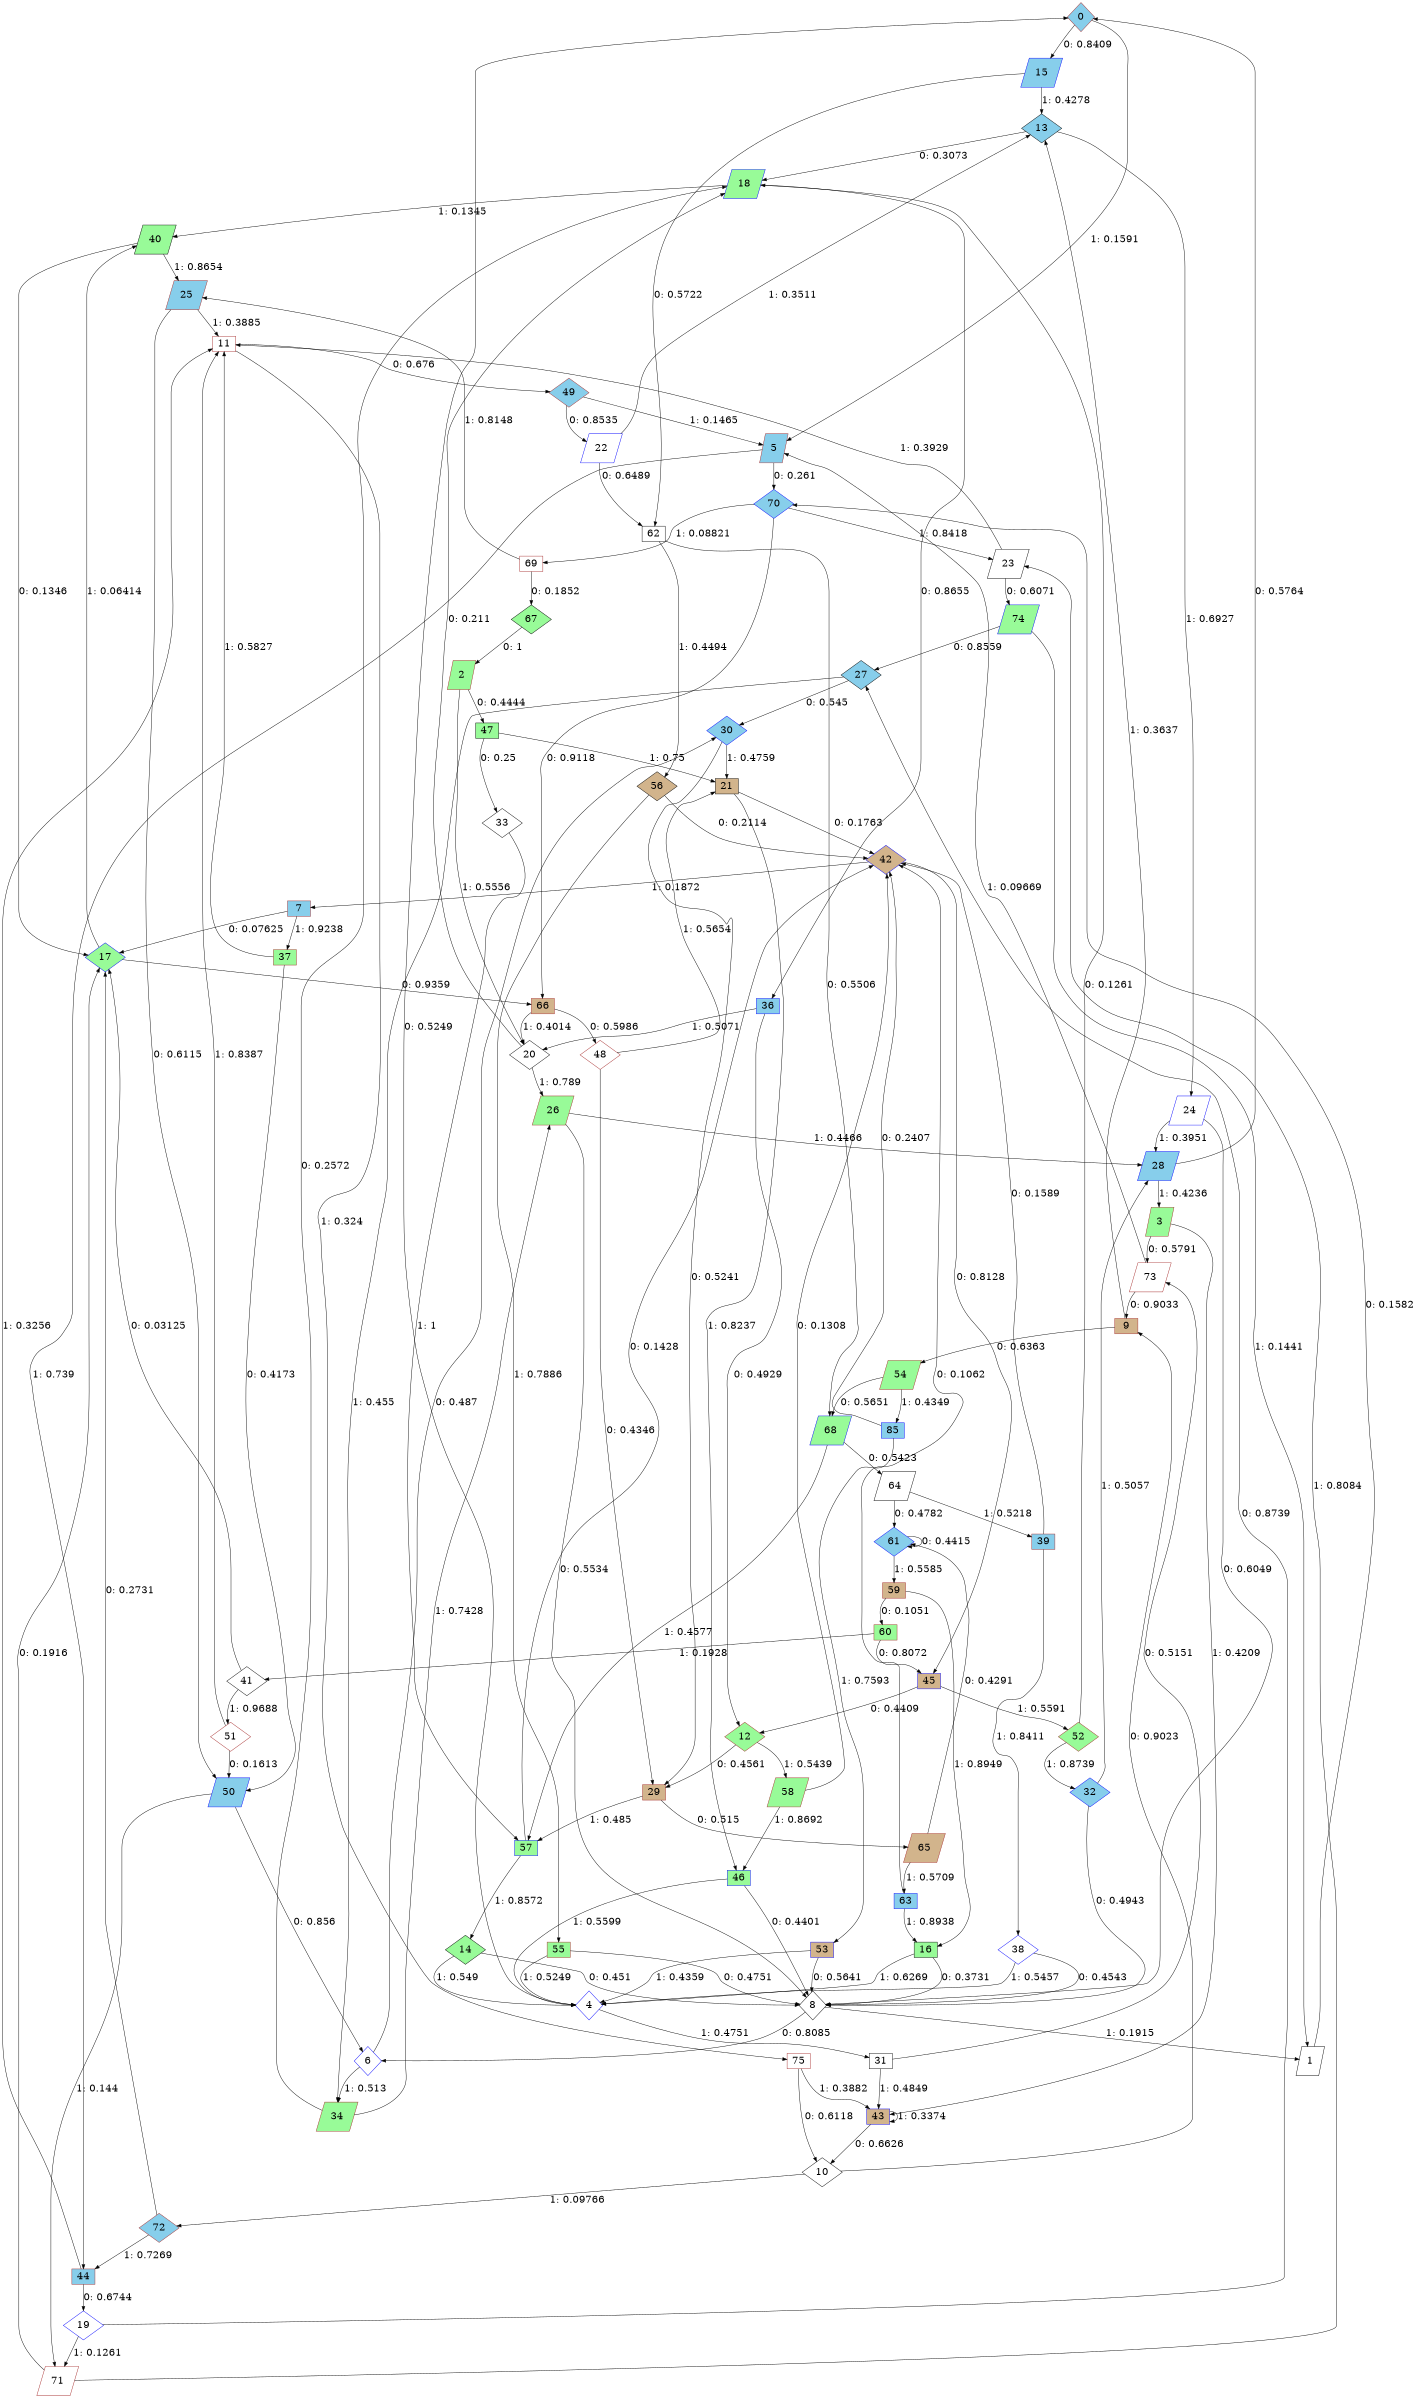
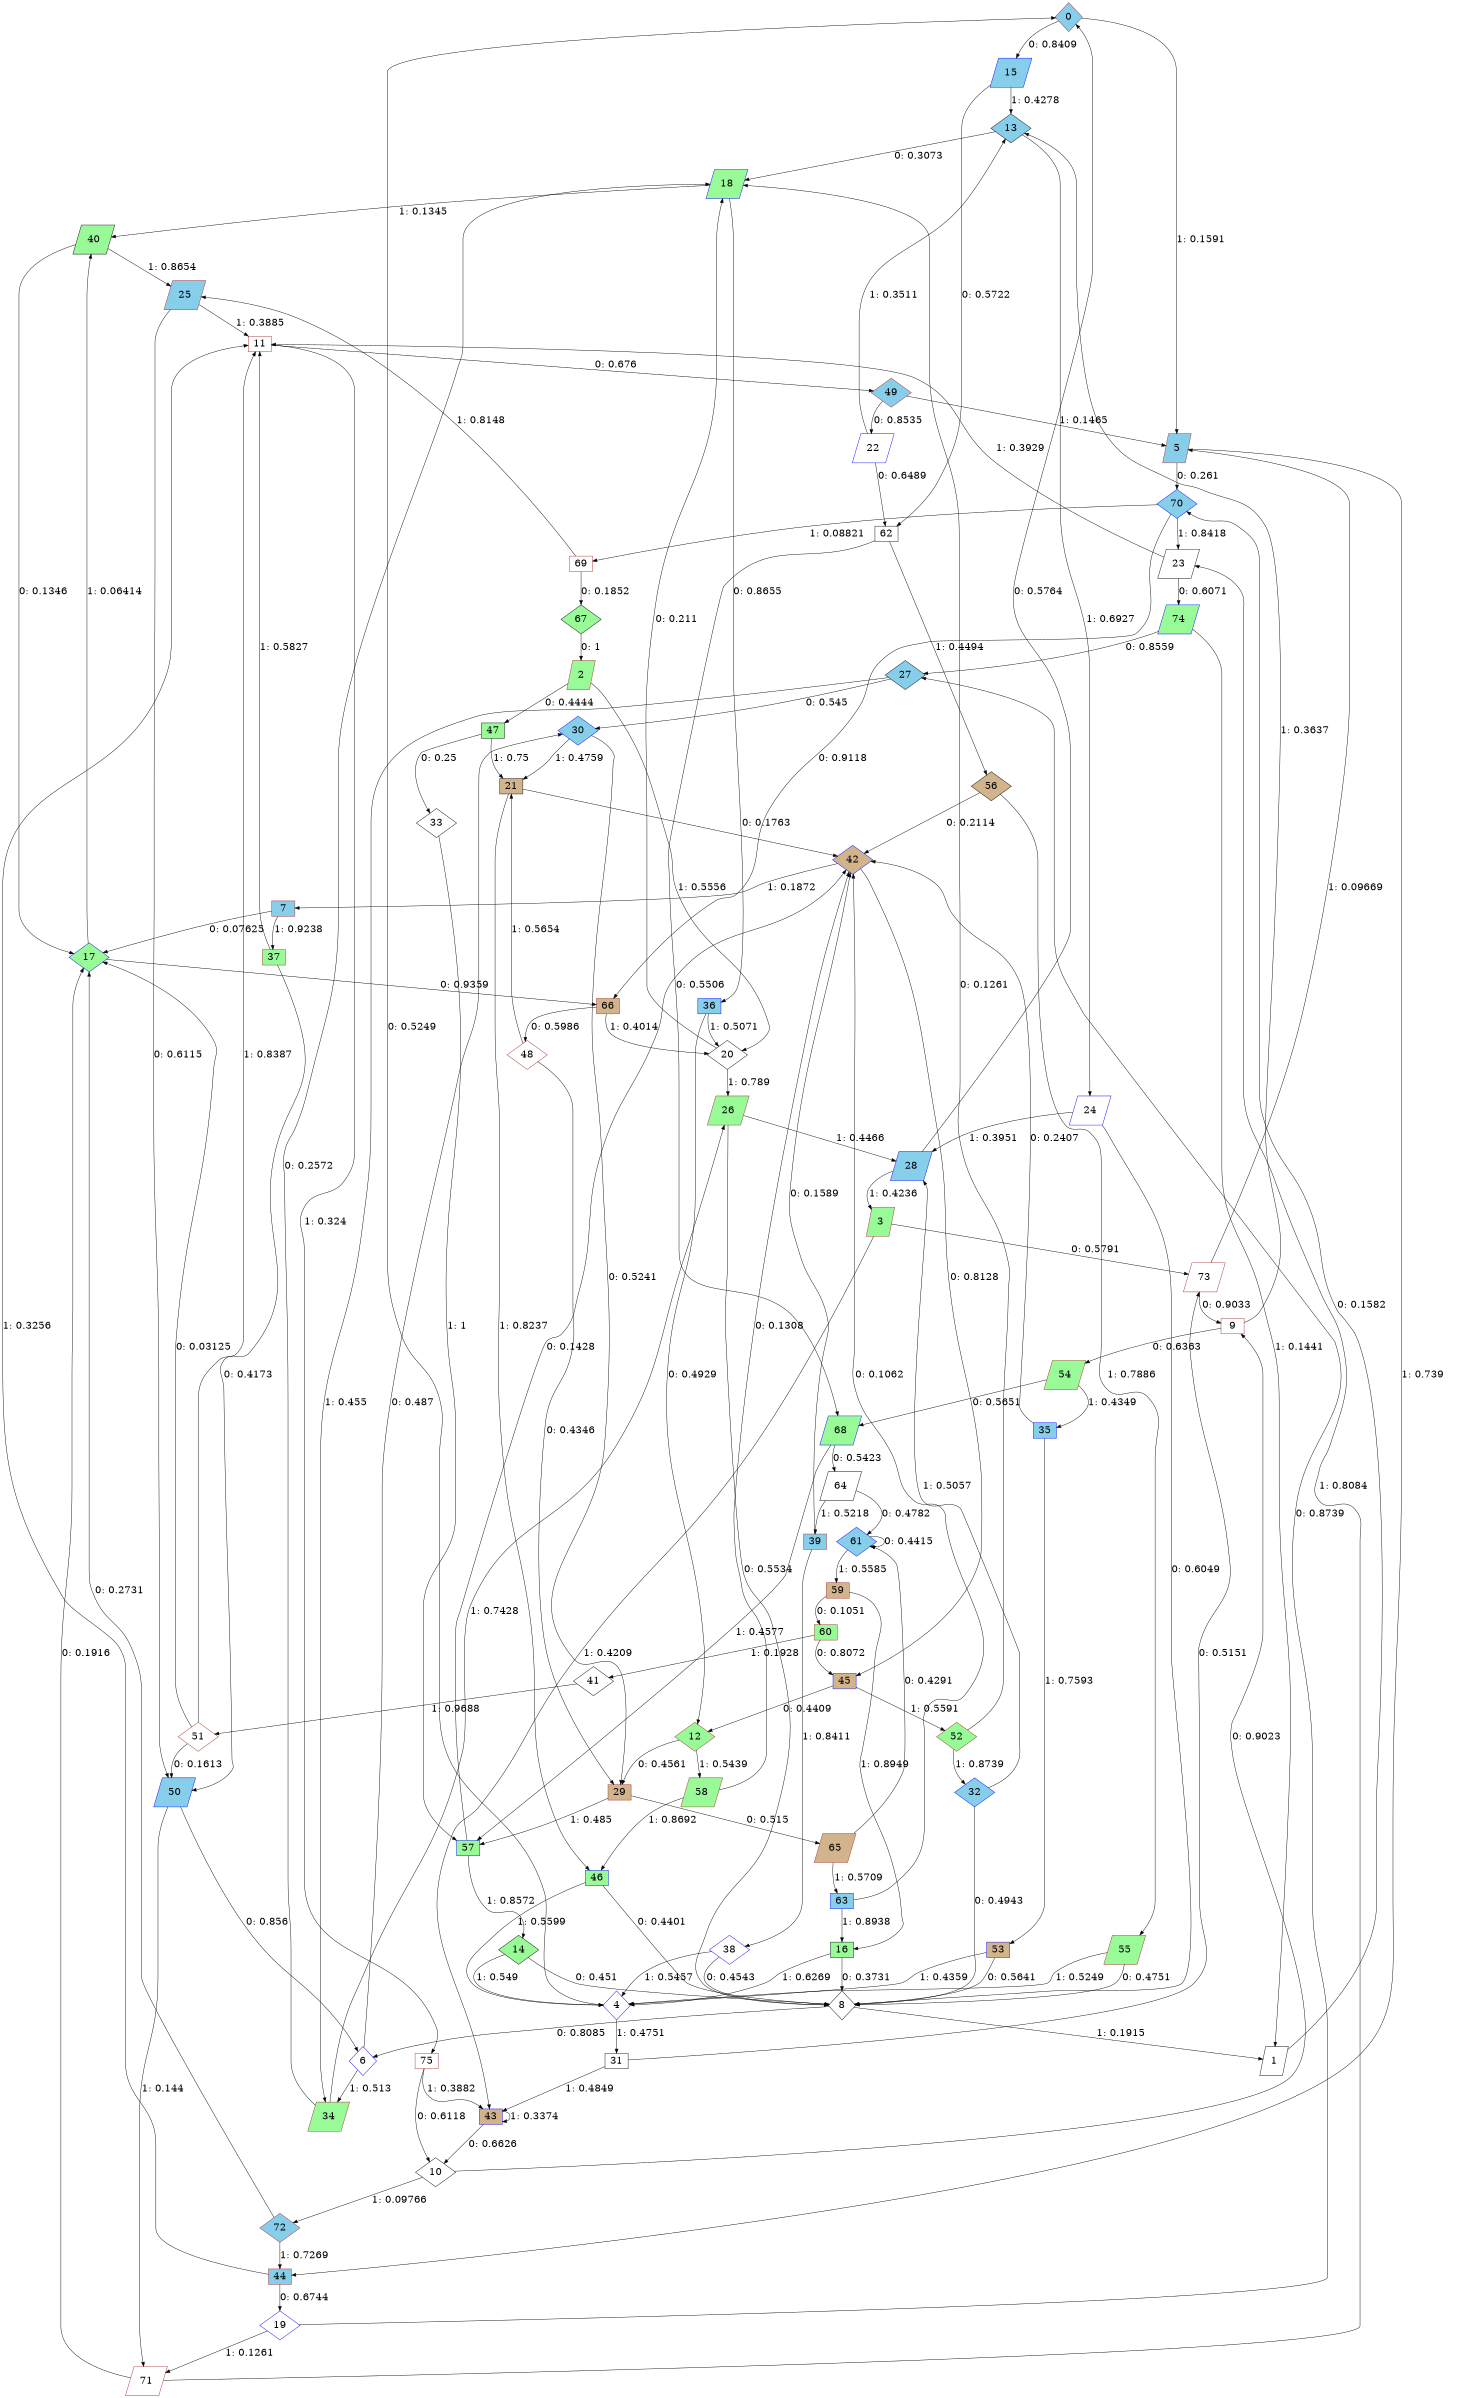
  digraph {
    node [color=brown fillcolor=white fontsize=24 shape=diamond style=filled]
    edge [fontsize=24]
    0 [fillcolor=skyblue]
    15 [color=blue fillcolor=skyblue shape=parallelogram]
    5 [fillcolor=skyblue shape=parallelogram]
    13 [color=black fillcolor=skyblue]
    62 [color=black shape=box]
    70 [color=blue fillcolor=skyblue]
    44 [fillcolor=skyblue shape=box]
    18 [color=blue fillcolor=palegreen shape=parallelogram]
    24 [color=blue shape=parallelogram]
    68 [color=blue fillcolor=palegreen shape=parallelogram]
    56 [color=black fillcolor=tan]
    23 [color=black shape=parallelogram]
    66 [fillcolor=tan shape=box]
    69 [shape=box]
    11 [shape=box]
    19 [color=blue]
    1 [color=black shape=parallelogram]
    74 [color=blue fillcolor=palegreen shape=parallelogram]
    20 [color=black]
    48
    25 [fillcolor=skyblue shape=parallelogram]
    67 [color=black fillcolor=palegreen]
    49 [fillcolor=skyblue]
    75 [shape=box]
    27 [color=black fillcolor=skyblue]
    2 [fillcolor=palegreen shape=parallelogram]
    47 [color=black fillcolor=palegreen shape=box]
    21 [color=black fillcolor=tan shape=box]
    33 [color=black]
    26 [fillcolor=palegreen shape=parallelogram]
    42 [color=blue fillcolor=tan]
    46 [color=blue fillcolor=palegreen shape=box]
    57 [color=blue fillcolor=palegreen shape=box]
    40 [color=black fillcolor=palegreen shape=parallelogram]
    36 [color=blue fillcolor=skyblue shape=box]
    8 [color=black]
    28 [color=blue fillcolor=skyblue shape=parallelogram]
    3 [fillcolor=palegreen shape=parallelogram]
    73 [shape=parallelogram]
    43 [color=blue fillcolor=tan shape=box]
-   9 [fillcolor=tan shape=box]
+   9 [shape=box]
    10 [color=black]
    54 [fillcolor=palegreen shape=parallelogram]
    72 [fillcolor=skyblue]
    4 [color=blue]
    31 [color=black shape=box]
    71 [shape=parallelogram]
    6 [color=blue]
    30 [color=blue fillcolor=skyblue]
    34 [fillcolor=palegreen shape=parallelogram]
    29 [fillcolor=tan shape=box]
    65 [fillcolor=tan shape=parallelogram]
    7 [fillcolor=skyblue shape=box]
    17 [color=blue fillcolor=palegreen]
    37 [fillcolor=palegreen shape=box]
    50 [color=blue fillcolor=skyblue shape=parallelogram]
-   35 [color=blue fillcolor=skyblue shape=box label=85]
+   35 [color=blue fillcolor=skyblue shape=box]
    53 [color=blue fillcolor=tan shape=box]
    64 [color=black shape=parallelogram]
    22 [color=blue shape=parallelogram]
    12 [fillcolor=palegreen]
    58 [fillcolor=palegreen shape=parallelogram]
    61 [color=blue fillcolor=skyblue]
    63 [color=blue fillcolor=skyblue shape=box]
    14 [color=black fillcolor=palegreen]
    45 [color=blue fillcolor=tan shape=box]
-   55 [fillcolor=palegreen shape=box]
+   55 [fillcolor=palegreen shape=parallelogram]
    16 [color=black fillcolor=palegreen shape=box]
    52 [fillcolor=palegreen]
    59 [fillcolor=tan shape=box]
    32 [color=blue fillcolor=skyblue]
    38 [color=blue]
    39 [fillcolor=skyblue shape=box]
    41 [color=black]
    51
    60 [fillcolor=palegreen shape=box]
    0 -> 15 [label="0: 0.8409   "]
    0 -> 5 [label="1: 0.1591   "]
    15 -> 13 [label="1: 0.4278   "]
    15 -> 62 [label="0: 0.5722   "]
    5 -> 70 [label="0: 0.261    "]
    5 -> 44 [label="1: 0.739    "]
    13 -> 18 [label="0: 0.3073   "]
    13 -> 24 [label="1: 0.6927   "]
    62 -> 68 [label="0: 0.5506   "]
    62 -> 56 [label="1: 0.4494   "]
    70 -> 23 [label="1: 0.8418   "]
    70 -> 66 [label="0: 0.9118   "]
    70 -> 69 [label="1: 0.08821  "]
    44 -> 11 [label="1: 0.3256   "]
    44 -> 19 [label="0: 0.6744   "]
    18 -> 40 [label="1: 0.1345   "]
    18 -> 36 [label="0: 0.8655   "]
    24 -> 8 [label="0: 0.6049   "]
    24 -> 28 [label="1: 0.3951   "]
    68 -> 57 [label="1: 0.4577   "]
    68 -> 64 [label="0: 0.5423   "]
    56 -> 42 [label="0: 0.2114   "]
    56 -> 55 [label="1: 0.7886   "]
    23 -> 11 [label="1: 0.3929   "]
    23 -> 74 [label="0: 0.6071   "]
    66 -> 20 [label="1: 0.4014   "]
    66 -> 48 [label="0: 0.5986   "]
    69 -> 25 [label="1: 0.8148   "]
    69 -> 67 [label="0: 0.1852   "]
    11 -> 49 [label="0: 0.676    "]
    11 -> 75 [label="1: 0.324    "]
    19 -> 27 [label="0: 0.8739   "]
    19 -> 71 [label="1: 0.1261   "]
    1 -> 70 [label="0: 0.1582   "]
    74 -> 1 [label="1: 0.1441   "]
    74 -> 27 [label="0: 0.8559   "]
    20 -> 18 [label="0: 0.211    "]
    20 -> 26 [label="1: 0.789    "]
    48 -> 21 [label="1: 0.5654   "]
    48 -> 29 [label="0: 0.4346   "]
    25 -> 11 [label="1: 0.3885   "]
    25 -> 50 [label="0: 0.6115   "]
    67 -> 2 [label="0: 1        "]
    49 -> 5 [label="1: 0.1465   "]
    49 -> 22 [label="0: 0.8535   "]
    75 -> 43 [label="1: 0.3882   "]
    75 -> 10 [label="0: 0.6118   "]
    27 -> 30 [label="0: 0.545    "]
    27 -> 34 [label="1: 0.455    "]
    2 -> 20 [label="1: 0.5556   "]
    2 -> 47 [label="0: 0.4444   "]
    47 -> 21 [label="1: 0.75     "]
    47 -> 33 [label="0: 0.25     "]
    21 -> 42 [label="0: 0.1763   "]
    21 -> 46 [label="1: 0.8237   "]
    33 -> 57 [label="1: 1        "]
    26 -> 8 [label="0: 0.5534   "]
    26 -> 28 [label="1: 0.4466   "]
    42 -> 7 [label="1: 0.1872   "]
    42 -> 45 [label="0: 0.8128   "]
    46 -> 8 [label="0: 0.4401   "]
    46 -> 4 [label="1: 0.5599   "]
    57 -> 42 [label="0: 0.1428   "]
    57 -> 14 [label="1: 0.8572   "]
    40 -> 25 [label="1: 0.8654   "]
    40 -> 17 [label="0: 0.1346   "]
    36 -> 20 [label="1: 0.5071   "]
    36 -> 12 [label="0: 0.4929   "]
    8 -> 1 [label="1: 0.1915   "]
    8 -> 6 [label="0: 0.8085   "]
    28 -> 0 [label="0: 0.5764   "]
    28 -> 3 [label="1: 0.4236   "]
    3 -> 73 [label="0: 0.5791   "]
    3 -> 43 [label="1: 0.4209   "]
    73 -> 5 [label="1: 0.09669  "]
    73 -> 9 [label="0: 0.9033   "]
    43 -> 43 [label="1: 0.3374   "]
    43 -> 10 [label="0: 0.6626   "]
    9 -> 13 [label="1: 0.3637   "]
    9 -> 54 [label="0: 0.6363   "]
    10 -> 9 [label="0: 0.9023   "]
    10 -> 72 [label="1: 0.09766  "]
    54 -> 68 [label="0: 0.5651   "]
    54 -> 35 [label="1: 0.4349   "]
    72 -> 44 [label="1: 0.7269   "]
    72 -> 17 [label="0: 0.2731   "]
    4 -> 0 [label="0: 0.5249   "]
    4 -> 31 [label="1: 0.4751   "]
    31 -> 73 [label="0: 0.5151   "]
    31 -> 43 [label="1: 0.4849   "]
    71 -> 23 [label="1: 0.8084   "]
    71 -> 17 [label="0: 0.1916   "]
    6 -> 30 [label="0: 0.487    "]
    6 -> 34 [label="1: 0.513    "]
    30 -> 21 [label="1: 0.4759   "]
    30 -> 29 [label="0: 0.5241   "]
    34 -> 18 [label="0: 0.2572   "]
    34 -> 26 [label="1: 0.7428   "]
    29 -> 57 [label="1: 0.485    "]
    29 -> 65 [label="0: 0.515    "]
    65 -> 61 [label="0: 0.4291   "]
    65 -> 63 [label="1: 0.5709   "]
    7 -> 17 [label="0: 0.07625  "]
    7 -> 37 [label="1: 0.9238   "]
    17 -> 66 [label="0: 0.9359   "]
    17 -> 40 [label="1: 0.06414  "]
    37 -> 11 [label="1: 0.5827   "]
    37 -> 50 [label="0: 0.4173   "]
    50 -> 71 [label="1: 0.144    "]
    50 -> 6 [label="0: 0.856    "]
    35 -> 42 [label="0: 0.2407   "]
    35 -> 53 [label="1: 0.7593   "]
    53 -> 8 [label="0: 0.5641   "]
    53 -> 4 [label="1: 0.4359   "]
    64 -> 61 [label="0: 0.4782   "]
    64 -> 39 [label="1: 0.5218   "]
    22 -> 13 [label="1: 0.3511   "]
    22 -> 62 [label="0: 0.6489   "]
    12 -> 29 [label="0: 0.4561   "]
    12 -> 58 [label="1: 0.5439   "]
    58 -> 42 [label="0: 0.1308   "]
    58 -> 46 [label="1: 0.8692   "]
    61 -> 61 [label="0: 0.4415   "]
    61 -> 59 [label="1: 0.5585   "]
    63 -> 42 [label="0: 0.1062   "]
    63 -> 16 [label="1: 0.8938   "]
    14 -> 8 [label="0: 0.451    "]
    14 -> 4 [label="1: 0.549    "]
    45 -> 12 [label="0: 0.4409   "]
    45 -> 52 [label="1: 0.5591   "]
    55 -> 8 [label="0: 0.4751   "]
    55 -> 4 [label="1: 0.5249   "]
    16 -> 8 [label="0: 0.3731   "]
    16 -> 4 [label="1: 0.6269   "]
    52 -> 18 [label="0: 0.1261   "]
    52 -> 32 [label="1: 0.8739   "]
    59 -> 16 [label="1: 0.8949   "]
    59 -> 60 [label="0: 0.1051   "]
    32 -> 8 [label="0: 0.4943   "]
    32 -> 28 [label="1: 0.5057   "]
    38 -> 8 [label="0: 0.4543   "]
    38 -> 4 [label="1: 0.5457   "]
    39 -> 42 [label="0: 0.1589   "]
    39 -> 38 [label="1: 0.8411   "]
-   41 -> 17 [label="0: 0.03125  "]
+   51 -> 17 [label="0: 0.03125  "]
    41 -> 51 [label="1: 0.9688   "]
    51 -> 11 [label="1: 0.8387   "]
    51 -> 50 [label="0: 0.1613   "]
    60 -> 45 [label="0: 0.8072   "]
    60 -> 41 [label="1: 0.1928   "]
  }
